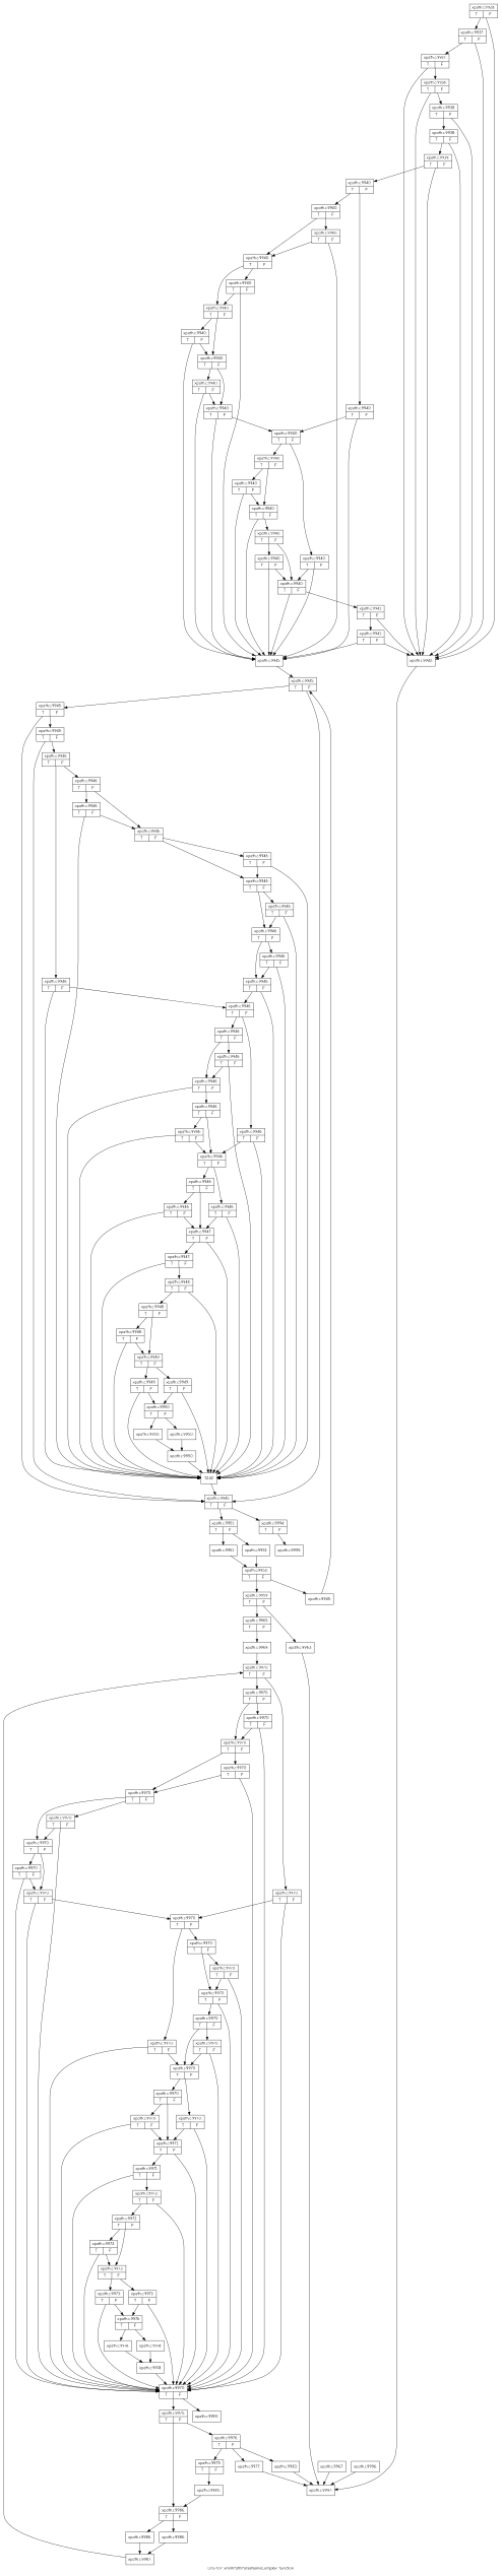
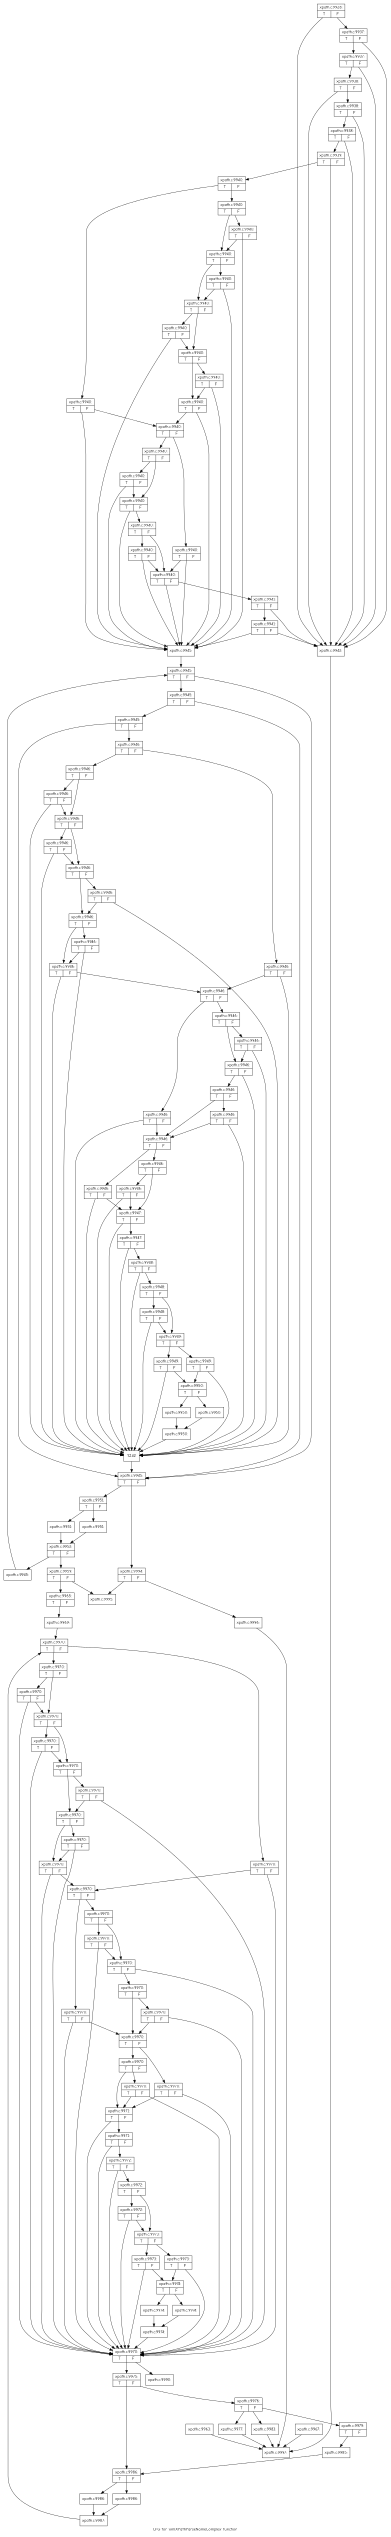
  digraph {
    fontname="Comic Neue"
    label="CFG for 'xmlXPathParseNameComplex' function"
    node [fontname="Comic Neue" shape=record]
    edge [fontname="Comic Neue"]
    n1 [label="{xpath.c:9928:|{<s0>T|<s1>F}}"]
    n2 [label="{xpath.c:9942:}"]
    n3 [label="{xpath.c:9937:|{<s0>T|<s1>F}}"]
    n4 [label="{xpath.c:9997:}"]
    n5 [label="{xpath.c:9937:|{<s0>T|<s1>F}}"]
    n6 [label="{xpath.c:9938:|{<s0>T|<s1>F}}"]
    n7 [label="{xpath.c:9938:|{<s0>T|<s1>F}}"]
    n8 [label="{xpath.c:9938:|{<s0>T|<s1>F}}"]
    n9 [label="{xpath.c:9939:|{<s0>T|<s1>F}}"]
    n10 [label="{xpath.c:9940:|{<s0>T|<s1>F}}"]
    n11 [label="{xpath.c:9940:|{<s0>T|<s1>F}}"]
    n12 [label="{xpath.c:9940:|{<s0>T|<s1>F}}"]
    n13 [label="{xpath.c:9940:|{<s0>T|<s1>F}}"]
    n14 [label="{xpath.c:9940:|{<s0>T|<s1>F}}"]
    n15 [label="{xpath.c:9945:}"]
    n16 [label="{xpath.c:9940:|{<s0>T|<s1>F}}"]
    n17 [label="{xpath.c:9940:|{<s0>T|<s1>F}}"]
    n18 [label="{xpath.c:9940:|{<s0>T|<s1>F}}"]
    n19 [label="{xpath.c:9945:|{<s0>T|<s1>F}}"]
    n20 [label="{xpath.c:9940:|{<s0>T|<s1>F}}"]
    n21 [label="{xpath.c:9940:|{<s0>T|<s1>F}}"]
    n22 [label="{xpath.c:9940:|{<s0>T|<s1>F}}"]
    n23 [label="{xpath.c:9940:|{<s0>T|<s1>F}}"]
    n24 [label="{xpath.c:9945:|{<s0>T|<s1>F}}"]
    n25 [label="{xpath.c:9945:|{<s0>T|<s1>F}}"]
    n26 [label="{xpath.c:9940:|{<s0>T|<s1>F}}"]
    n27 [label="{xpath.c:9940:|{<s0>T|<s1>F}}"]
    n28 [label="{xpath.c:9940:|{<s0>T|<s1>F}}"]
    n29 [label="{xpath.c:9940:|{<s0>T|<s1>F}}"]
    n30 [label="{xpath.c:9940:|{<s0>T|<s1>F}}"]
    n31 [label="{xpath.c:9941:|{<s0>T|<s1>F}}"]
    n32 [label="{xpath.c:9940:|{<s0>T|<s1>F}}"]
    n33 [label="{xpath.c:9941:|{<s0>T|<s1>F}}"]
    n34 [label="{xpath.c:9940:|{<s0>T|<s1>F}}"]
    n35 [label="{xpath.c:9945:|{<s0>T|<s1>F}}"]
    n36 [label="{xpath.c:9951:|{<s0>T|<s1>F}}"]
    n37 [label="{xpath.c:9994:|{<s0>T|<s1>F}}"]
    n38 [label="{xpath.c:9946:|{<s0>T|<s1>F}}"]
    n39 [label="{xpath.c:9951:}"]
    n40 [label="{xpath.c:9951:}"]
    n41 [label="{xpath.c:9995:}"]
    n42 [label="{xpath.c:9996:}"]
    n43 [label="{xpath.c:9946:|{<s0>T|<s1>F}}"]
    n44 [label="{xpath.c:9946:|{<s0>T|<s1>F}}"]
    n45 [label="{xpath.c:9946:|{<s0>T|<s1>F}}"]
    n46 [label="{xpath.c:9946:|{<s0>T|<s1>F}}"]
    n47 [label="{%142}"]
    n48 [label="{xpath.c:9946:|{<s0>T|<s1>F}}"]
    n49 [label="{xpath.c:9946:|{<s0>T|<s1>F}}"]
    n50 [label="{xpath.c:9946:|{<s0>T|<s1>F}}"]
    n51 [label="{xpath.c:9946:|{<s0>T|<s1>F}}"]
    n52 [label="{xpath.c:9946:|{<s0>T|<s1>F}}"]
    n53 [label="{xpath.c:9946:|{<s0>T|<s1>F}}"]
    n54 [label="{xpath.c:9946:|{<s0>T|<s1>F}}"]
    n55 [label="{xpath.c:9946:|{<s0>T|<s1>F}}"]
    n56 [label="{xpath.c:9946:|{<s0>T|<s1>F}}"]
    n57 [label="{xpath.c:9946:|{<s0>T|<s1>F}}"]
    n58 [label="{xpath.c:9946:|{<s0>T|<s1>F}}"]
    n59 [label="{xpath.c:9946:|{<s0>T|<s1>F}}"]
    n60 [label="{xpath.c:9946:|{<s0>T|<s1>F}}"]
    n61 [label="{xpath.c:9946:|{<s0>T|<s1>F}}"]
    n62 [label="{xpath.c:9946:|{<s0>T|<s1>F}}"]
    n63 [label="{xpath.c:9946:|{<s0>T|<s1>F}}"]
    n64 [label="{xpath.c:9947:|{<s0>T|<s1>F}}"]
    n65 [label="{xpath.c:9946:|{<s0>T|<s1>F}}"]
    n66 [label="{xpath.c:9947:|{<s0>T|<s1>F}}"]
    n67 [label="{xpath.c:9948:|{<s0>T|<s1>F}}"]
    n68 [label="{xpath.c:9948:|{<s0>T|<s1>F}}"]
    n69 [label="{xpath.c:9948:|{<s0>T|<s1>F}}"]
    n70 [label="{xpath.c:9949:|{<s0>T|<s1>F}}"]
    n71 [label="{xpath.c:9949:|{<s0>T|<s1>F}}"]
    n72 [label="{xpath.c:9949:|{<s0>T|<s1>F}}"]
    n73 [label="{xpath.c:9950:|{<s0>T|<s1>F}}"]
    n74 [label="{xpath.c:9950:}"]
    n75 [label="{xpath.c:9950:}"]
    n76 [label="{xpath.c:9950:}"]
    n77 [label="{xpath.c:9952:|{<s0>T|<s1>F}}"]
    n78 [label="{xpath.c:9959:|{<s0>T|<s1>F}}"]
    n79 [label="{xpath.c:9945:}"]
    n80 [label="{xpath.c:9963:}"]
    n81 [label="{xpath.c:9965:|{<s0>T|<s1>F}}"]
    n82 [label="{xpath.c:9969:}"]
    n83 [label="{xpath.c:9967:}"]
    n84 [label="{xpath.c:9970:|{<s0>T|<s1>F}}"]
    n85 [label="{xpath.c:9970:|{<s0>T|<s1>F}}"]
    n86 [label="{xpath.c:9970:|{<s0>T|<s1>F}}"]
    n87 [label="{xpath.c:9970:|{<s0>T|<s1>F}}"]
    n88 [label="{xpath.c:9970:|{<s0>T|<s1>F}}"]
    n89 [label="{xpath.c:9970:|{<s0>T|<s1>F}}"]
    n90 [label="{xpath.c:9970:|{<s0>T|<s1>F}}"]
    n91 [label="{xpath.c:9970:|{<s0>T|<s1>F}}"]
    n92 [label="{xpath.c:9970:|{<s0>T|<s1>F}}"]
    n93 [label="{xpath.c:9975:|{<s0>T|<s1>F}}"]
    n94 [label="{xpath.c:9990:}"]
    n95 [label="{xpath.c:9970:|{<s0>T|<s1>F}}"]
    n96 [label="{xpath.c:9970:|{<s0>T|<s1>F}}"]
    n97 [label="{xpath.c:9970:|{<s0>T|<s1>F}}"]
    n98 [label="{xpath.c:9970:|{<s0>T|<s1>F}}"]
    n99 [label="{xpath.c:9976:|{<s0>T|<s1>F}}"]
    n100 [label="{xpath.c:9986:|{<s0>T|<s1>F}}"]
    n101 [label="{xpath.c:9970:|{<s0>T|<s1>F}}"]
    n102 [label="{xpath.c:9970:|{<s0>T|<s1>F}}"]
    n103 [label="{xpath.c:9970:|{<s0>T|<s1>F}}"]
    n104 [label="{xpath.c:9970:|{<s0>T|<s1>F}}"]
    n105 [label="{xpath.c:9970:|{<s0>T|<s1>F}}"]
    n106 [label="{xpath.c:9970:|{<s0>T|<s1>F}}"]
    n107 [label="{xpath.c:9970:|{<s0>T|<s1>F}}"]
    n108 [label="{xpath.c:9970:|{<s0>T|<s1>F}}"]
    n109 [label="{xpath.c:9970:|{<s0>T|<s1>F}}"]
    n110 [label="{xpath.c:9971:|{<s0>T|<s1>F}}"]
    n111 [label="{xpath.c:9970:|{<s0>T|<s1>F}}"]
    n112 [label="{xpath.c:9971:|{<s0>T|<s1>F}}"]
    n113 [label="{xpath.c:9972:|{<s0>T|<s1>F}}"]
    n114 [label="{xpath.c:9972:|{<s0>T|<s1>F}}"]
    n115 [label="{xpath.c:9972:|{<s0>T|<s1>F}}"]
    n116 [label="{xpath.c:9973:|{<s0>T|<s1>F}}"]
    n117 [label="{xpath.c:9973:|{<s0>T|<s1>F}}"]
    n118 [label="{xpath.c:9973:|{<s0>T|<s1>F}}"]
    n119 [label="{xpath.c:9974:|{<s0>T|<s1>F}}"]
    n120 [label="{xpath.c:9974:}"]
    n121 [label="{xpath.c:9974:}"]
    n122 [label="{xpath.c:9974:}"]
    n123 [label="{xpath.c:9977:}"]
    n124 [label="{xpath.c:9979:|{<s0>T|<s1>F}}"]
    n125 [label="{xpath.c:9983:}"]
    n126 [label="{xpath.c:9986:}"]
    n127 [label="{xpath.c:9986:}"]
    n128 [label="{xpath.c:9985:}"]
    n129 [label="{xpath.c:9987:}"]
    n1 -> n2
    n1 -> n3
    n2 -> n4
    n3 -> n2
    n3 -> n5
    n5 -> n2
    n5 -> n6
    n6 -> n2
    n6 -> n7
    n7 -> n2
    n7 -> n8
    n8 -> n2
    n8 -> n9
    n9 -> n2
    n9 -> n10
    n10 -> n11
    n10 -> n12
    n11 -> n13
    n11 -> n14
    n12 -> n15
    n12 -> n16
    n13 -> n14
    n13 -> n15
    n14 -> n17
    n14 -> n18
    n15 -> n19
    n16 -> n20
    n16 -> n21
    n17 -> n15
    n17 -> n18
    n18 -> n22
    n18 -> n23
    n19 -> n24
    n19 -> n25
    n20 -> n15
    n20 -> n28
    n21 -> n29
    n21 -> n30
    n22 -> n15
    n22 -> n23
    n23 -> n26
    n23 -> n27
    n24 -> n25
    n24 -> n35
    n25 -> n36
    n25 -> n37
    n26 -> n15
    n26 -> n27
    n27 -> n15
    n27 -> n16
    n28 -> n15
    n28 -> n31
    n29 -> n15
    n29 -> n30
    n30 -> n15
    n30 -> n32
    n31 -> n2
    n31 -> n33
    n32 -> n28
    n32 -> n34
    n33 -> n2
    n33 -> n15
    n34 -> n15
    n34 -> n28
    n35 -> n25
    n35 -> n38
    n36 -> n39
    n36 -> n40
    n37 -> n41
+   n37 -> n42
    n38 -> n43
    n38 -> n44
    n39 -> n77
    n40 -> n77
    n42 -> n4
    n43 -> n45
    n43 -> n46
    n44 -> n47
    n44 -> n48
    n45 -> n46
    n45 -> n47
    n46 -> n49
    n46 -> n50
    n47 -> n25
    n48 -> n51
    n48 -> n52
    n49 -> n47
    n49 -> n50
    n50 -> n53
    n50 -> n54
    n51 -> n47
    n51 -> n57
    n52 -> n58
    n52 -> n59
    n53 -> n47
    n53 -> n54
    n54 -> n55
    n54 -> n56
    n55 -> n47
    n55 -> n56
    n56 -> n47
    n56 -> n48
    n57 -> n60
    n57 -> n61
    n58 -> n47
    n58 -> n59
    n59 -> n47
    n59 -> n62
    n60 -> n63
    n60 -> n64
    n61 -> n47
    n61 -> n64
    n62 -> n57
    n62 -> n65
    n63 -> n47
    n63 -> n64
    n64 -> n47
    n64 -> n66
    n65 -> n47
    n65 -> n57
    n66 -> n47
    n66 -> n67
    n67 -> n47
    n67 -> n68
    n68 -> n69
    n68 -> n70
    n69 -> n47
    n69 -> n70
    n70 -> n71
    n70 -> n72
    n71 -> n47
    n71 -> n73
    n72 -> n47
    n72 -> n73
    n73 -> n74
    n73 -> n75
    n74 -> n76
    n75 -> n76
    n76 -> n47
    n77 -> n78
    n77 -> n79
-   n78 -> n80
+   n78 -> n41
    n78 -> n81
    n79 -> n19
    n80 -> n4
    n81 -> n82
    n82 -> n84
    n83 -> n4
    n84 -> n85
    n84 -> n86
    n85 -> n87
    n85 -> n88
    n86 -> n89
    n86 -> n90
    n87 -> n88
    n87 -> n89
    n88 -> n91
    n88 -> n92
    n89 -> n93
    n89 -> n94
    n90 -> n95
    n90 -> n96
    n91 -> n89
    n91 -> n92
    n92 -> n97
    n92 -> n98
    n93 -> n99
    n93 -> n100
    n95 -> n89
    n95 -> n103
    n96 -> n104
    n96 -> n105
    n97 -> n89
    n97 -> n98
    n98 -> n101
    n98 -> n102
    n99 -> n123
    n99 -> n124
    n99 -> n125
    n100 -> n126
    n100 -> n127
    n101 -> n89
    n101 -> n102
    n102 -> n89
    n102 -> n90
    n103 -> n106
    n103 -> n107
    n104 -> n89
    n104 -> n105
    n105 -> n89
    n105 -> n108
    n106 -> n109
    n106 -> n110
    n107 -> n89
    n107 -> n110
    n108 -> n103
    n108 -> n111
    n109 -> n89
    n109 -> n110
    n110 -> n89
    n110 -> n112
    n111 -> n89
    n111 -> n103
    n112 -> n89
    n112 -> n113
    n113 -> n89
    n113 -> n114
    n114 -> n115
    n114 -> n116
    n115 -> n89
    n115 -> n116
    n116 -> n117
    n116 -> n118
    n117 -> n89
    n117 -> n119
    n118 -> n89
    n118 -> n119
    n119 -> n120
    n119 -> n121
    n120 -> n122
    n121 -> n122
    n122 -> n89
    n123 -> n4
    n124 -> n128
    n125 -> n4
    n126 -> n129
    n127 -> n129
    n128 -> n100
    n129 -> n84
  }
